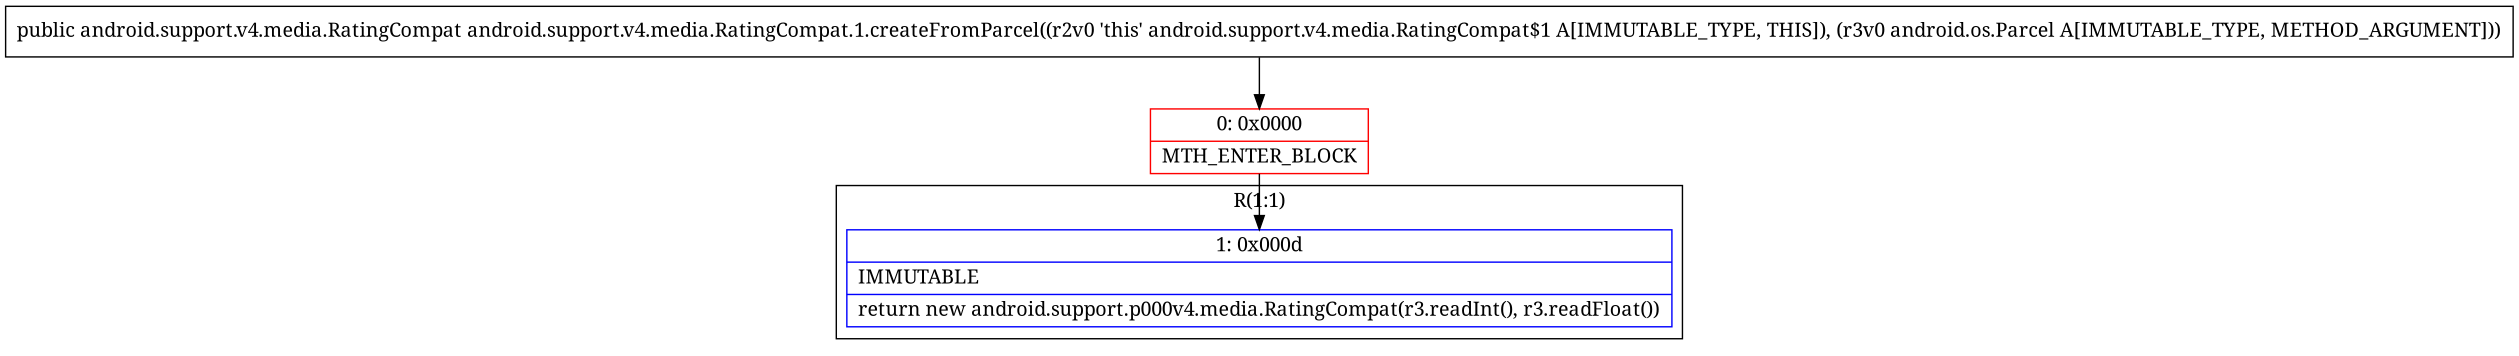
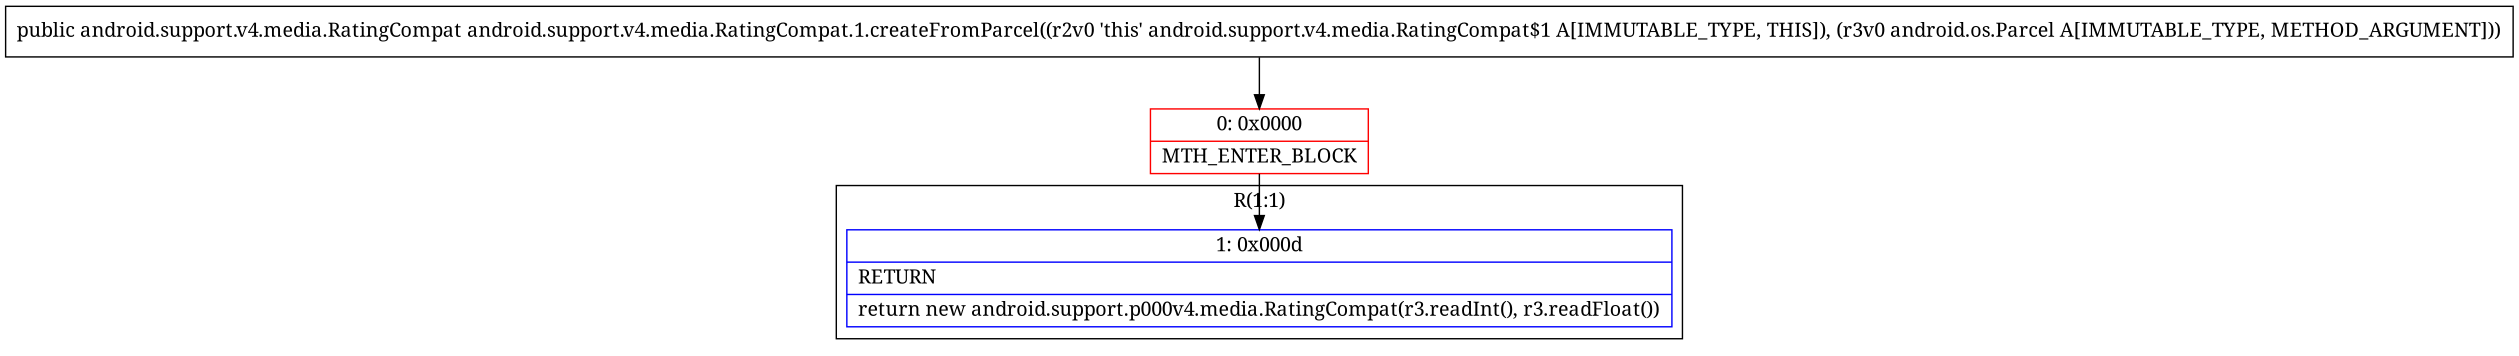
  digraph {
    fontname="Noto Serif"
    node [shape=record fontname="Noto Serif"]
    edge [fontname="Noto Serif"]
-   n1 [color=blue label="{1\:\ 0x000d|IMMUTABLE\l|return new android.support.p000v4.media.RatingCompat(r3.readInt(), r3.readFloat())\l}"]
+   n1 [color=blue label="{1\:\ 0x000d|RETURN\l|return new android.support.p000v4.media.RatingCompat(r3.readInt(), r3.readFloat())\l}"]
    n2 [color=red label="{0\:\ 0x0000|MTH_ENTER_BLOCK\l}"]
    n3 [label="{public android.support.v4.media.RatingCompat android.support.v4.media.RatingCompat.1.createFromParcel((r2v0 'this' android.support.v4.media.RatingCompat$1 A[IMMUTABLE_TYPE, THIS]), (r3v0 android.os.Parcel A[IMMUTABLE_TYPE, METHOD_ARGUMENT])) }"]
    subgraph cluster_1 {
      label="R(1:1)"
      n1
    }
    n2 -> n1
    n3 -> n2
  }
